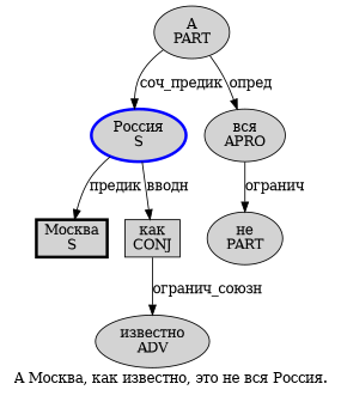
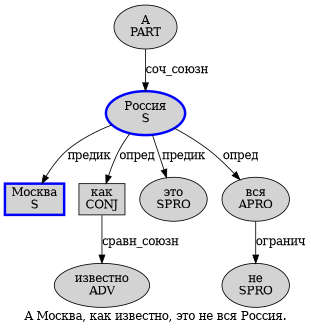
  digraph {
    label="А Москва, как известно, это не вся Россия."
    node [fillcolor=lightgray penwidth=1 shape=ellipse style=filled]
    n1 [label="А\nPART"]
    n2 [color=blue label="Россия\nS" penwidth=3]
-   n3 [color=black label="Москва\nS" penwidth=3 shape=box]
+   n3 [color=blue label="Москва\nS" penwidth=3 shape=box]
    n4 [label="как\nCONJ" shape=box]
+   n5 [label="это\nSPRO"]
    n6 [label="вся\nAPRO"]
    n7 [label="известно\nADV"]
-   n8 [label="не\nPART"]
-   n1 -> n2 [label="соч_предик"]
+   n8 [label="не\nSPRO"]
+   n1 -> n2 [label="соч_союзн"]
    n2 -> n3 [label="предик"]
-   n2 -> n4 [label="вводн"]
-   n1 -> n6 [label="опред"]
-   n4 -> n7 [label="огранич_союзн"]
+   n2 -> n4 [label="опред"]
+   n2 -> n5 [label="предик"]
+   n2 -> n6 [label="опред"]
+   n4 -> n7 [label="сравн_союзн"]
    n6 -> n8 [label="огранич"]
  }
